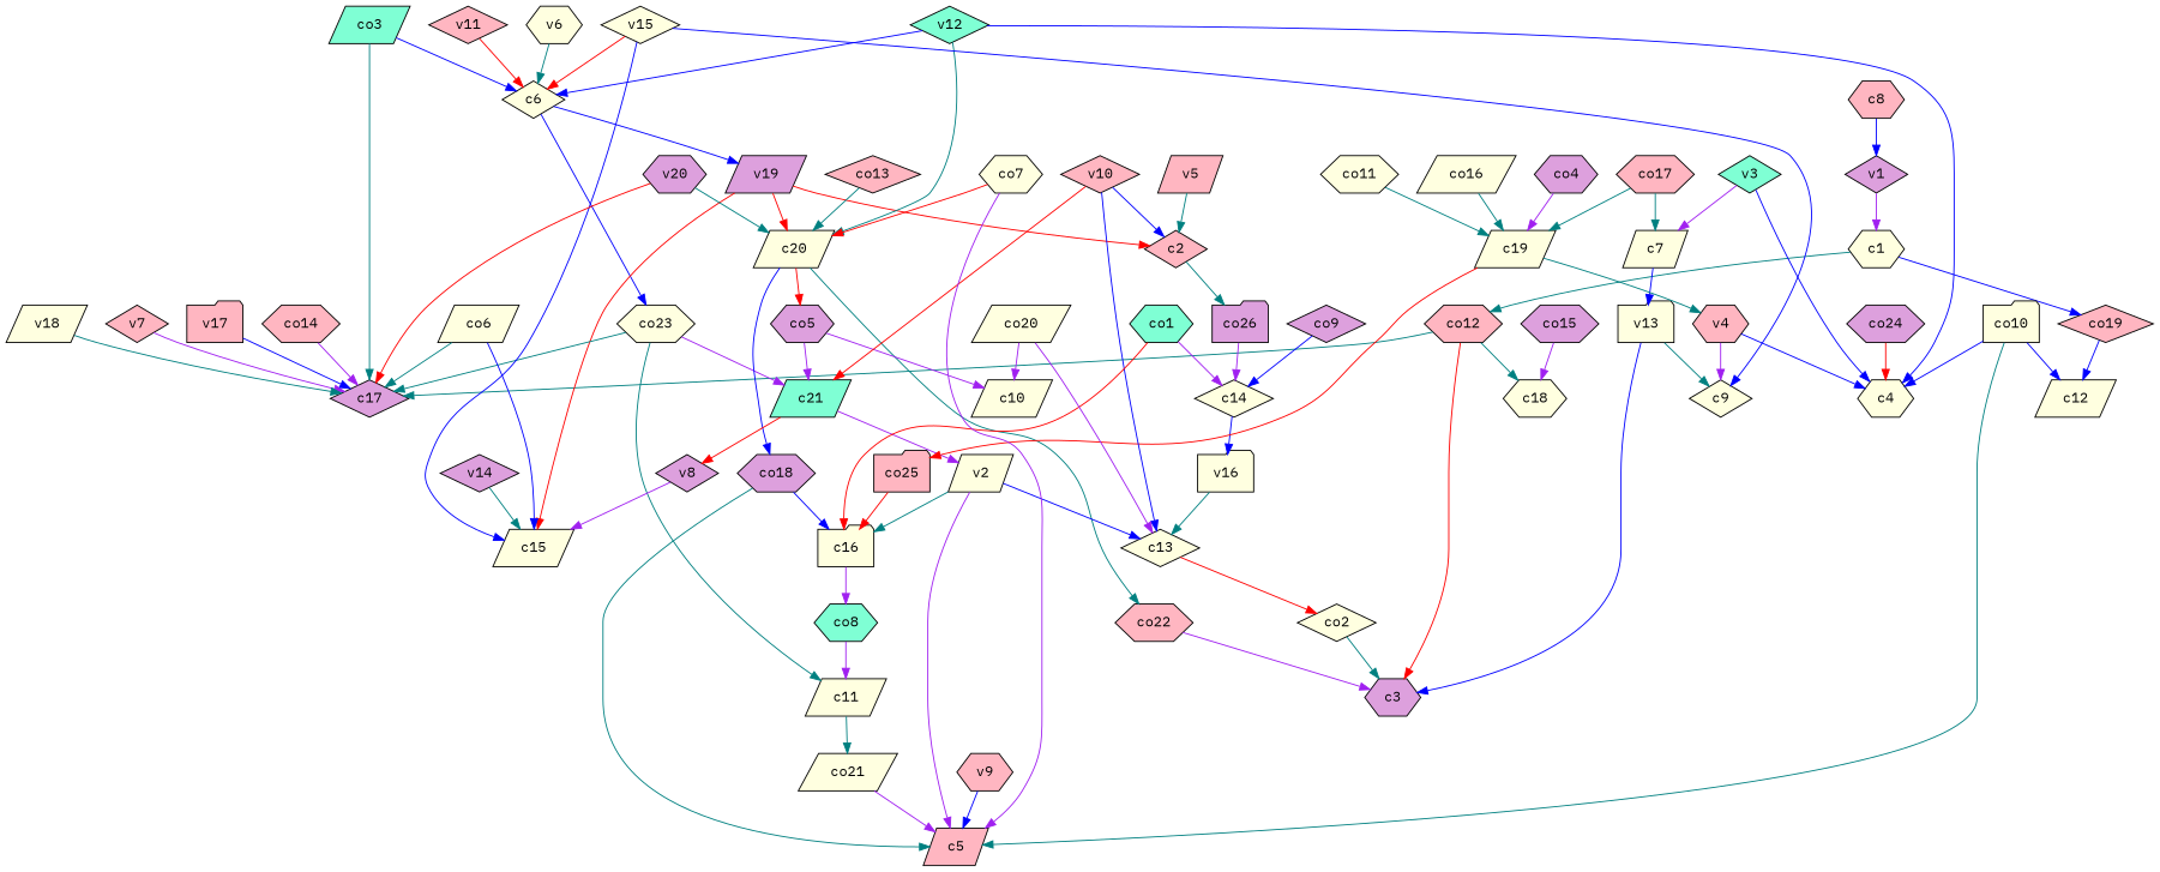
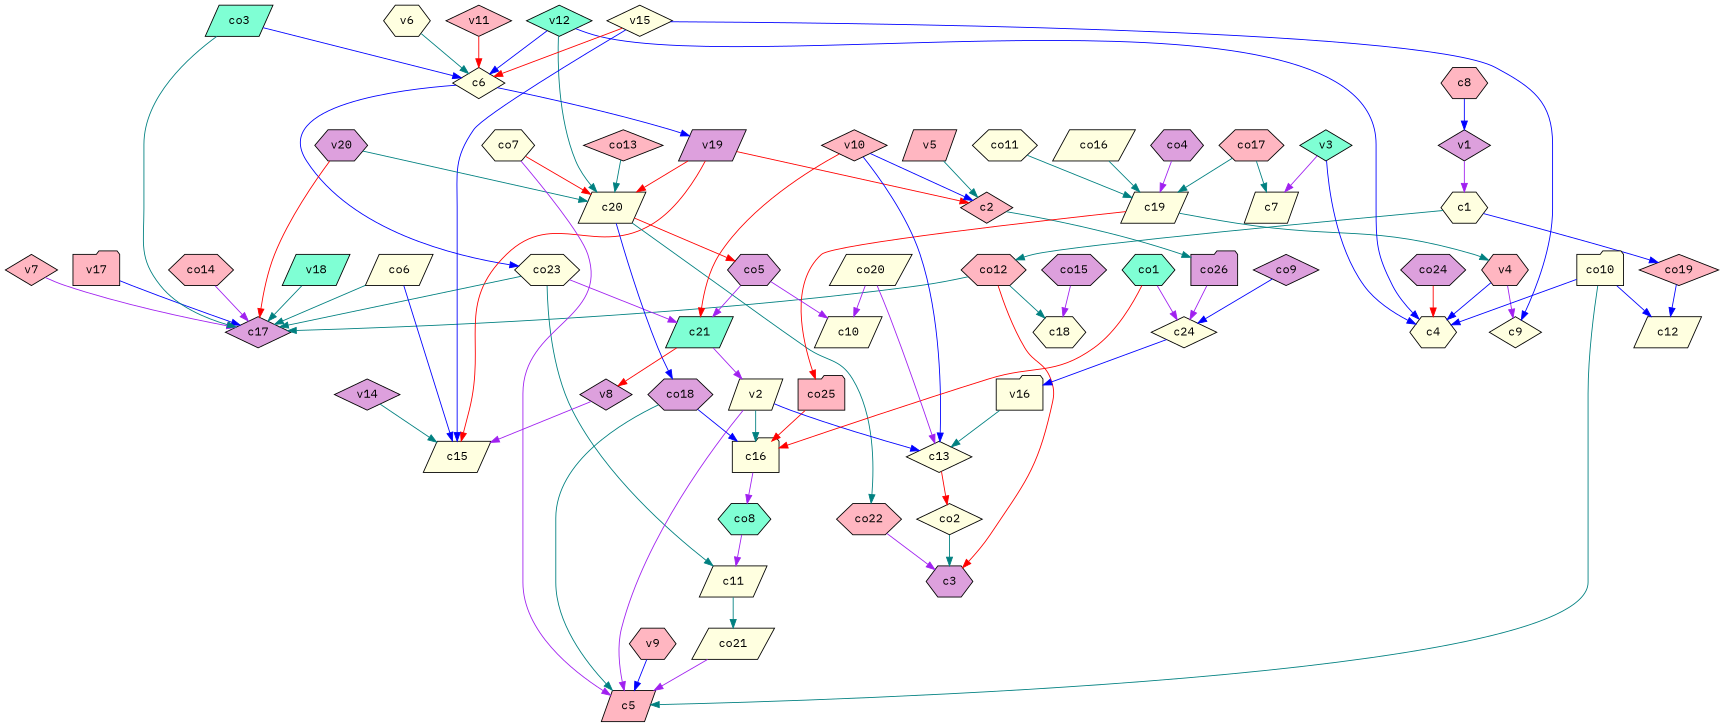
  strict digraph {
    fontname="IBM Plex Mono"
    node [fillcolor=lightyellow fontname="IBM Plex Mono" shape=hexagon style=filled]
    edge [color=teal fontname="IBM Plex Mono" weight=1]
    co12 [fillcolor=lightpink]
    c1
    co19 [fillcolor=lightpink shape=diamond]
    c17 [fillcolor=plum shape=diamond]
    c3 [fillcolor=plum]
    c18
    c12 [shape=parallelogram]
    c2 [fillcolor=lightpink shape=diamond]
    co26 [fillcolor=plum shape=folder]
-   c14 [shape=diamond]
+   c14 [shape=diamond label=c24]
    c6 [shape=diamond]
    v19 [fillcolor=plum shape=parallelogram]
    co23
    c20 [shape=parallelogram]
    c15 [shape=parallelogram]
    c11 [shape=parallelogram]
    c21 [fillcolor=aquamarine shape=parallelogram]
    c7 [shape=parallelogram]
-   v13 [shape=folder]
    c9 [shape=diamond]
    c8 [fillcolor=lightpink]
    v1 [fillcolor=plum shape=diamond]
    co21 [shape=parallelogram]
    c5 [fillcolor=lightpink shape=parallelogram]
    c13 [shape=diamond]
    co2 [shape=diamond]
    v16 [shape=folder]
    c16 [shape=folder]
    co8 [fillcolor=aquamarine]
    c19 [shape=parallelogram]
    v4 [fillcolor=lightpink]
    co25 [fillcolor=lightpink shape=folder]
    c4
    co5 [fillcolor=plum]
    co18 [fillcolor=plum]
    co22 [fillcolor=lightpink]
    c10 [shape=parallelogram]
    v2 [shape=parallelogram]
    v8 [fillcolor=plum shape=diamond]
    v3 [fillcolor=aquamarine shape=diamond]
    v5 [fillcolor=lightpink shape=parallelogram]
    v6
    v7 [fillcolor=lightpink shape=diamond]
    v9 [fillcolor=lightpink]
    v10 [fillcolor=lightpink shape=diamond]
    v11 [fillcolor=lightpink shape=diamond]
    v12 [fillcolor=aquamarine shape=diamond]
    v14 [fillcolor=plum shape=diamond]
    v15 [shape=diamond]
    v17 [fillcolor=lightpink shape=folder]
-   v18 [shape=parallelogram]
+   v18 [fillcolor=aquamarine shape=parallelogram]
    v20 [fillcolor=plum]
    co1 [fillcolor=aquamarine]
    co3 [fillcolor=aquamarine shape=parallelogram]
    co4 [fillcolor=plum]
    co6 [shape=parallelogram]
    co7
    co9 [fillcolor=plum shape=diamond]
    co10 [shape=folder]
    co11
    co13 [fillcolor=lightpink shape=diamond]
    co14 [fillcolor=lightpink]
    co15 [fillcolor=plum]
    co16 [shape=parallelogram]
    co17 [fillcolor=lightpink]
    co20 [shape=parallelogram]
    co24 [fillcolor=plum]
    co12 -> c17
    co12 -> c3 [color=red]
    co12 -> c18
    c1 -> co12
    c1 -> co19 [color=blue]
    co19 -> c12 [color=blue]
    c2 -> co26
    co26 -> c14 [color=purple]
    c14 -> v16 [color=blue]
    c6 -> v19 [color=blue]
    c6 -> co23 [color=blue]
    v19 -> c2 [color=red]
    v19 -> c20 [color=red]
    v19 -> c15 [color=red]
    co23 -> c17
    co23 -> c11
    co23 -> c21 [color=purple]
    c20 -> co5 [color=red]
    c20 -> co18 [color=blue]
    c20 -> co22
    c11 -> co21
    c21 -> v2 [color=purple]
    c21 -> v8 [color=red]
-   c7 -> v13 [color=blue]
-   v13 -> c3 [color=blue]
-   v13 -> c9
    c8 -> v1 [color=blue]
    v1 -> c1 [color=purple]
    co21 -> c5 [color=purple]
    c13 -> co2 [color=red]
    co2 -> c3
    v16 -> c13
    c16 -> co8 [color=purple]
    co8 -> c11 [color=purple]
    c19 -> v4
    c19 -> co25 [color=red]
    v4 -> c9 [color=purple]
    v4 -> c4 [color=blue]
    co25 -> c16 [color=red]
    co5 -> c21 [color=purple]
    co5 -> c10 [color=purple]
    co18 -> c5
    co18 -> c16 [color=blue]
    co22 -> c3 [color=purple]
    v2 -> c5 [color=purple]
    v2 -> c13 [color=blue]
    v2 -> c16
    v8 -> c15 [color=purple]
    v3 -> c7 [color=purple]
    v3 -> c4 [color=blue]
    v5 -> c2
    v6 -> c6
    v7 -> c17 [color=purple]
    v9 -> c5 [color=blue]
    v10 -> c2 [color=blue]
    v10 -> c21 [color=red]
    v10 -> c13 [color=blue]
    v11 -> c6 [color=red]
    v12 -> c6 [color=blue]
    v12 -> c20
    v12 -> c4 [color=blue]
    v14 -> c15
    v15 -> c6 [color=red]
    v15 -> c15 [color=blue]
    v15 -> c9 [color=blue]
    v17 -> c17 [color=blue]
    v18 -> c17
    v20 -> c17 [color=red]
    v20 -> c20
    co1 -> c14 [color=purple]
    co1 -> c16 [color=red]
    co3 -> c17
    co3 -> c6 [color=blue]
    co4 -> c19 [color=purple]
    co6 -> c17
    co6 -> c15 [color=blue]
    co7 -> c20 [color=red]
    co7 -> c5 [color=purple]
    co9 -> c14 [color=blue]
    co10 -> c12 [color=blue]
    co10 -> c5
    co10 -> c4 [color=blue]
    co11 -> c19
    co13 -> c20
    co14 -> c17 [color=purple]
    co15 -> c18 [color=purple]
    co16 -> c19
    co17 -> c7
    co17 -> c19
    co20 -> c13 [color=purple]
    co20 -> c10 [color=purple]
    co24 -> c4 [color=red]
  }
